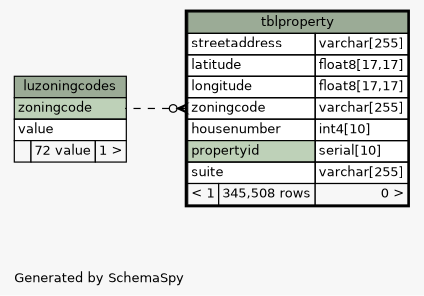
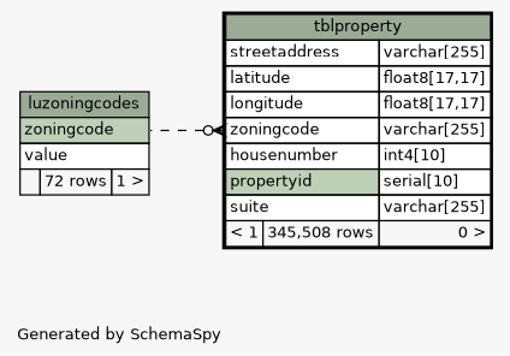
  digraph {
    bgcolor="#f7f7f7"
    fontname=Helvetica
    fontsize=11
    label="\nGenerated by SchemaSpy"
    labeljust=l
    nodesep=0.18
    rankdir=RL
    ranksep=0.46
    node [fontname=Helvetica fontsize=11 shape=plaintext]
    n1 [label=<     <TABLE BORDER="2" CELLBORDER="1" CELLSPACING="0" BGCOLOR="#ffffff">       <TR><TD COLSPAN="3" BGCOLOR="#9bab96" ALIGN="CENTER">tblproperty</TD></TR>       <TR><TD PORT="streetaddress" COLSPAN="2" ALIGN="LEFT">streetaddress</TD><TD PORT="streetaddress.type" ALIGN="LEFT">varchar[255]</TD></TR>       <TR><TD PORT="latitude" COLSPAN="2" ALIGN="LEFT">latitude</TD><TD PORT="latitude.type" ALIGN="LEFT">float8[17,17]</TD></TR>       <TR><TD PORT="longitude" COLSPAN="2" ALIGN="LEFT">longitude</TD><TD PORT="longitude.type" ALIGN="LEFT">float8[17,17]</TD></TR>       <TR><TD PORT="zoningcode" COLSPAN="2" ALIGN="LEFT">zoningcode</TD><TD PORT="zoningcode.type" ALIGN="LEFT">varchar[255]</TD></TR>       <TR><TD PORT="housenumber" COLSPAN="2" ALIGN="LEFT">housenumber</TD><TD PORT="housenumber.type" ALIGN="LEFT">int4[10]</TD></TR>       <TR><TD PORT="propertyid" COLSPAN="2" BGCOLOR="#bed1b8" ALIGN="LEFT">propertyid</TD><TD PORT="propertyid.type" ALIGN="LEFT">serial[10]</TD></TR>       <TR><TD PORT="suite" COLSPAN="2" ALIGN="LEFT">suite</TD><TD PORT="suite.type" ALIGN="LEFT">varchar[255]</TD></TR>       <TR><TD ALIGN="LEFT" BGCOLOR="#f7f7f7">&lt; 1</TD><TD ALIGN="RIGHT" BGCOLOR="#f7f7f7">345,508 rows</TD><TD ALIGN="RIGHT" BGCOLOR="#f7f7f7">0 &gt;</TD></TR>     </TABLE>>]
-   n2 [label=<     <TABLE BORDER="0" CELLBORDER="1" CELLSPACING="0" BGCOLOR="#ffffff">       <TR><TD COLSPAN="3" BGCOLOR="#9bab96" ALIGN="CENTER">luzoningcodes</TD></TR>       <TR><TD PORT="zoningcode" COLSPAN="3" BGCOLOR="#bed1b8" ALIGN="LEFT">zoningcode</TD></TR>       <TR><TD PORT="value" COLSPAN="3" ALIGN="LEFT">value</TD></TR>       <TR><TD ALIGN="LEFT" BGCOLOR="#f7f7f7">  </TD><TD ALIGN="RIGHT" BGCOLOR="#f7f7f7">72 value</TD><TD ALIGN="RIGHT" BGCOLOR="#f7f7f7">1 &gt;</TD></TR>     </TABLE>>]
+   n2 [label=<     <TABLE BORDER="0" CELLBORDER="1" CELLSPACING="0" BGCOLOR="#ffffff">       <TR><TD COLSPAN="3" BGCOLOR="#9bab96" ALIGN="CENTER">luzoningcodes</TD></TR>       <TR><TD PORT="zoningcode" COLSPAN="3" BGCOLOR="#bed1b8" ALIGN="LEFT">zoningcode</TD></TR>       <TR><TD PORT="value" COLSPAN="3" ALIGN="LEFT">value</TD></TR>       <TR><TD ALIGN="LEFT" BGCOLOR="#f7f7f7">  </TD><TD ALIGN="RIGHT" BGCOLOR="#f7f7f7">72 rows</TD><TD ALIGN="RIGHT" BGCOLOR="#f7f7f7">1 &gt;</TD></TR>     </TABLE>>]
    n1 -> n2 [arrowhead=none arrowsize=0.8 arrowtail=crowodot dir=back headport="zoningcode:e" style=dashed tailport="zoningcode:w"]
  }
